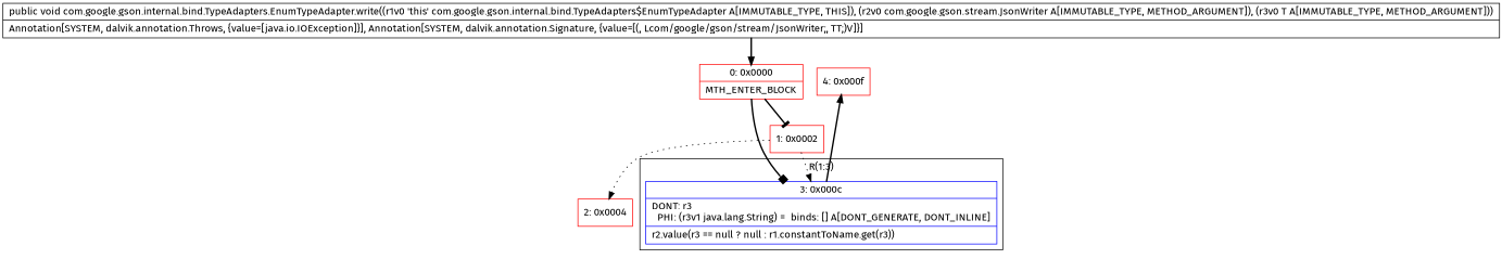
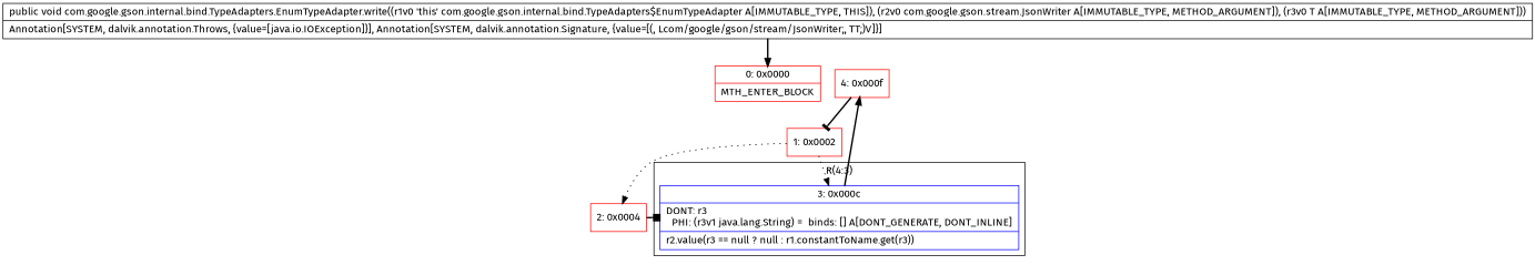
  digraph {
    fontname="Fira Sans"
    node [color=red fontname="Fira Sans" shape=record]
    edge [arrowhead=normal fontname="Fira Sans" style=bold]
    n1 [color=blue label="{3\:\ 0x000c|DONT: r3 \l  PHI: (r3v1 java.lang.String) =  binds: [] A[DONT_GENERATE, DONT_INLINE]\l|r2.value(r3 == null ? null : r1.constantToName.get(r3))\l}"]
    n2 [label="{4\:\ 0x000f}"]
    n3 [label="{0\:\ 0x0000|MTH_ENTER_BLOCK\l}"]
    n4 [label="{1\:\ 0x0002}"]
    n5 [label="{2\:\ 0x0004}"]
    n6 [label="{public void com.google.gson.internal.bind.TypeAdapters.EnumTypeAdapter.write((r1v0 'this' com.google.gson.internal.bind.TypeAdapters$EnumTypeAdapter A[IMMUTABLE_TYPE, THIS]), (r2v0 com.google.gson.stream.JsonWriter A[IMMUTABLE_TYPE, METHOD_ARGUMENT]), (r3v0 T A[IMMUTABLE_TYPE, METHOD_ARGUMENT]))  | Annotation[SYSTEM, dalvik.annotation.Throws, \{value=[java.io.IOException]\}], Annotation[SYSTEM, dalvik.annotation.Signature, \{value=[(, Lcom\/google\/gson\/stream\/JsonWriter;, TT;)V]\}]\l}" color=""]
    subgraph cluster_1 {
-     label="R(1:3)"
+     label="R(4:3)"
      n1
    }
    n1 -> n2
-   n3 -> n4 [arrowhead=tee]
+   n2 -> n4 [arrowhead=tee]
    n4 -> n1 [style=dotted]
    n4 -> n5 [style=dotted]
-   n3 -> n1 [arrowhead=box]
+   n5 -> n1 [arrowhead=box]
    n6 -> n3
  }
